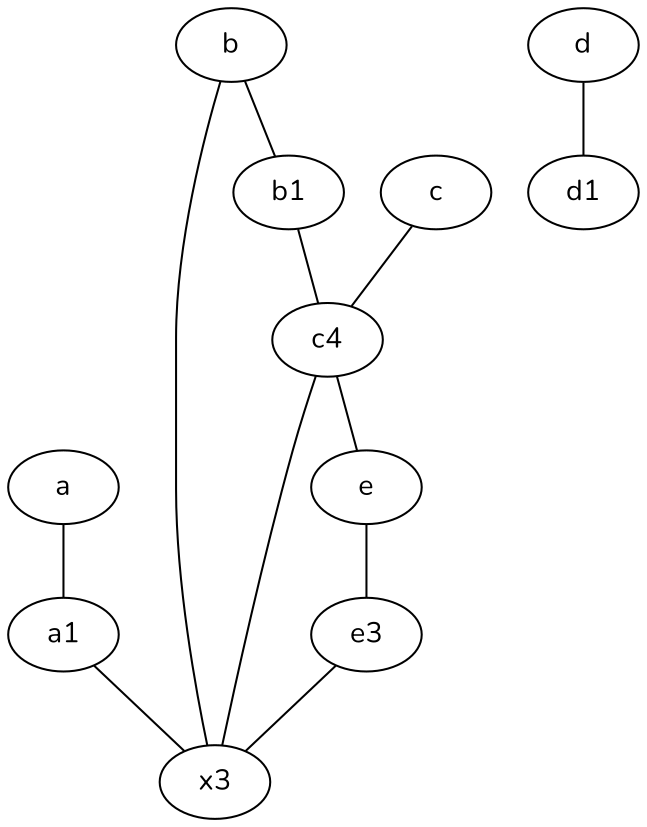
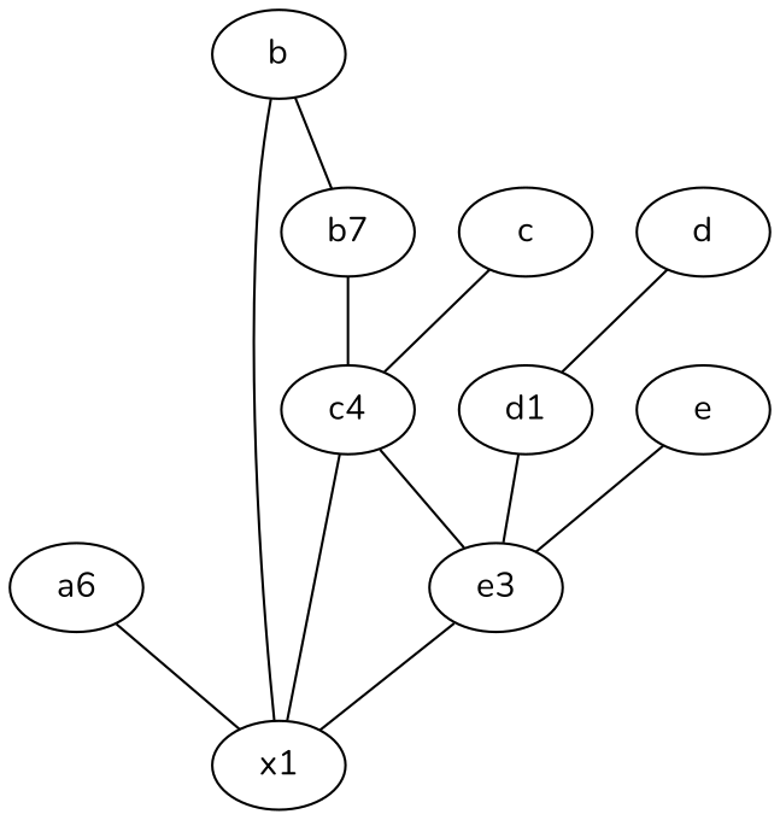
  graph {
    fontname=Nunito
    node [fontname=Nunito labelfontsize=50]
    edge [fontname=Nunito]
    n1 [label=e3]
-   x1 [label=x3]
+   x1
    d
    d1
-   a
-   a1
+   a1 [label=a6]
    b
-   b1
+   b1 [label=b7]
    n9 [label=c4]
    e
    c
    n1 -- x1
    d -- d1
-   a -- a1
+   d1 -- n1
    a1 -- x1
    b -- x1
    b -- b1
    b1 -- n9
-   n9 -- e
+   n9 -- n1
    n9 -- x1
    e -- n1
    c -- n9
  }
